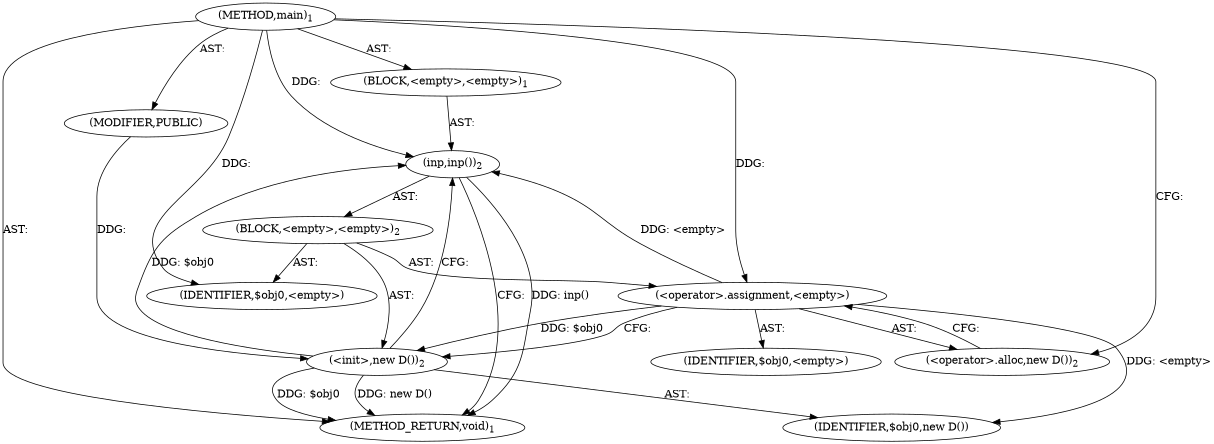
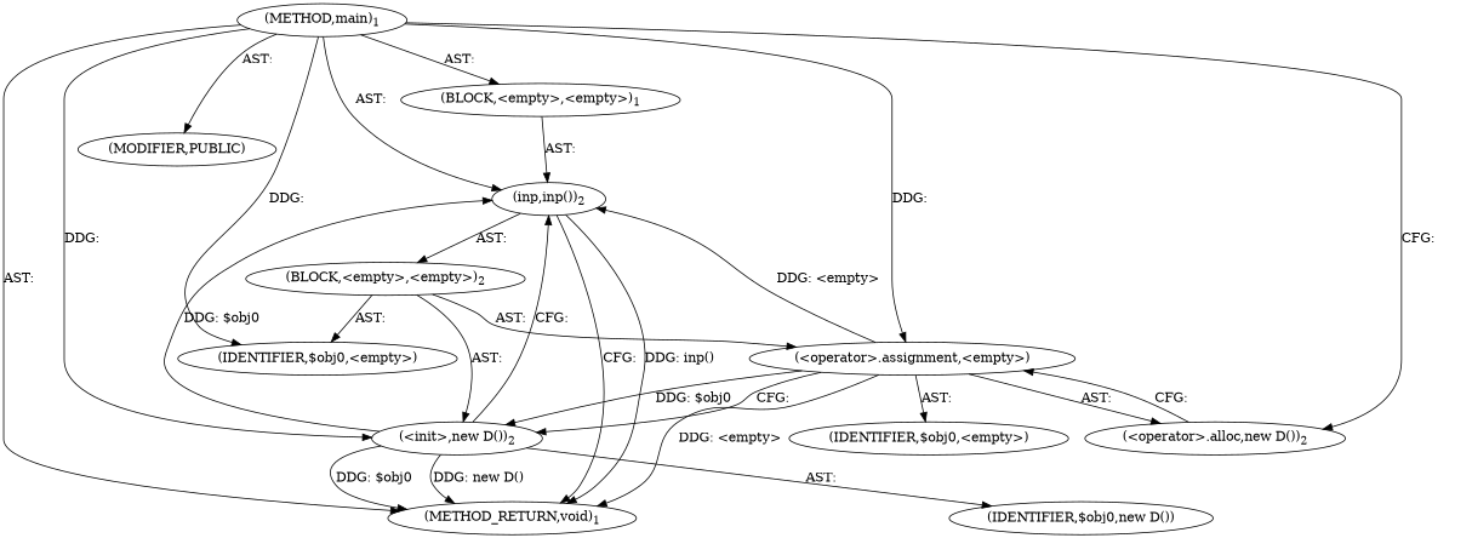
  digraph {
    n1 [label=<(METHOD,main)<SUB>1</SUB>>]
    n2 [label=<(BLOCK,&lt;empty&gt;,&lt;empty&gt;)<SUB>1</SUB>>]
    n3 [label=<(inp,inp())<SUB>2</SUB>>]
    n4 [label=<(&lt;operator&gt;.assignment,&lt;empty&gt;)>]
    n5 [label=<(&lt;operator&gt;.alloc,new D())<SUB>2</SUB>>]
    n6 [label=<(&lt;init&gt;,new D())<SUB>2</SUB>>]
    n7 [label=<(IDENTIFIER,$obj0,&lt;empty&gt;)>]
    n8 [label=<(MODIFIER,PUBLIC)>]
    n9 [label=<(METHOD_RETURN,void)<SUB>1</SUB>>]
    n10 [label=<(BLOCK,&lt;empty&gt;,&lt;empty&gt;)<SUB>2</SUB>>]
    n11 [label=<(IDENTIFIER,$obj0,&lt;empty&gt;)>]
    n12 [label=<(IDENTIFIER,$obj0,new D())>]
    n1 -> n2 [label="AST: "]
-   n1 -> n3 [label="DDG: "]
+   n1 -> n3 [label="AST: "]
    n1 -> n4 [label="DDG: "]
    n1 -> n5 [label="CFG: "]
-   n8 -> n6 [label="DDG: "]
+   n1 -> n6 [label="DDG: "]
    n1 -> n7 [label="DDG: "]
    n1 -> n8 [label="AST: "]
    n1 -> n9 [label="AST: "]
    n2 -> n3 [label="AST: "]
    n3 -> n9 [label="CFG: "]
    n3 -> n9 [label="DDG: inp()"]
    n3 -> n10 [label="AST: "]
    n4 -> n3 [label="DDG: &lt;empty&gt;"]
    n4 -> n5 [label="AST: "]
    n4 -> n6 [label="CFG: "]
    n4 -> n6 [label="DDG: $obj0"]
-   n4 -> n12 [label="DDG: &lt;empty&gt;"]
+   n4 -> n9 [label="DDG: &lt;empty&gt;"]
    n4 -> n11 [label="AST: "]
    n5 -> n4 [label="CFG: "]
    n6 -> n3 [label="CFG: "]
    n6 -> n3 [label="DDG: $obj0"]
    n6 -> n9 [label="DDG: $obj0"]
    n6 -> n9 [label="DDG: new D()"]
    n6 -> n12 [label="AST: "]
    n10 -> n4 [label="AST: "]
    n10 -> n6 [label="AST: "]
    n10 -> n7 [label="AST: "]
  }
